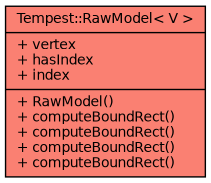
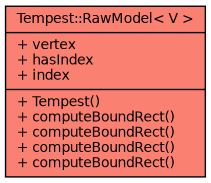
  digraph {
-   n1 [color=black fillcolor=salmon fontcolor=black fontname=Helvetica fontsize=10 height=0.2 label="{Tempest::RawModel\< V \>\n|+ vertex\l+ hasIndex\l+ index\l|+ RawModel()\l+ computeBoundRect()\l+ computeBoundRect()\l+ computeBoundRect()\l+ computeBoundRect()\l}" shape=record style=filled width=0.4]
+   n1 [color=black fillcolor=salmon fontcolor=black fontname=Helvetica fontsize=10 height=0.2 label="{Tempest::RawModel\< V \>\n|+ vertex\l+ hasIndex\l+ index\l|+ Tempest()\l+ computeBoundRect()\l+ computeBoundRect()\l+ computeBoundRect()\l+ computeBoundRect()\l}" shape=record style=filled width=0.4]
  }
